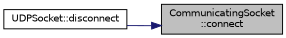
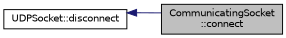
  digraph {
    rankdir=RL
    node [color=black fontname=Helvetica fontsize=10 shape=record style=filled]
    n1 [fillcolor=grey75 fontcolor=black height=0.2 label="CommunicatingSocket\l::connect" width=0.4]
    n2 [fillcolor=white height=0.2 label="UDPSocket::disconnect" width=0.4]
-   n1 -> n2 [color=midnightblue dir=back fontname=Helvetica fontsize=10 labelfontname=Helvetica labelfontsize=10 style=solid]
+   n2 -> n1 [color=midnightblue dir=back fontname=Helvetica fontsize=10 labelfontname=Helvetica labelfontsize=10 style=solid]
  }
